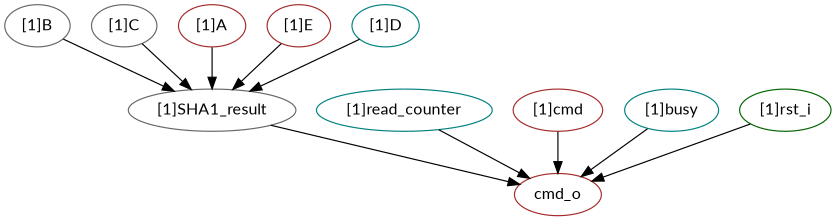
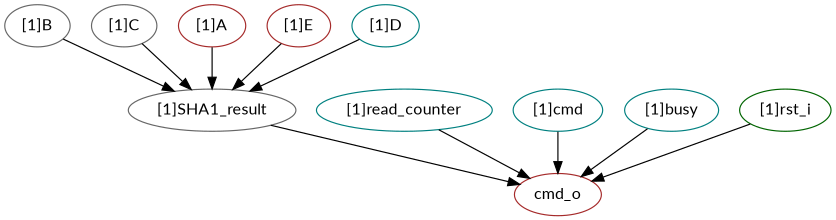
  strict digraph {
    fontname=Lato
    node [color=brown complexity=16 fontname=Lato]
    edge [fontname=Lato]
    n1 [complexity=0 importance=0.0336090349908 label=cmd_o rank=0.0]
    "[1]B" [color=gray40 importance=0.229895905629 rank=0.0143684941018]
    "[1]SHA1_result" [color=gray40 complexity=10 importance=0.190403629081 rank=0.0190403629081]
    "[1]read_counter" [color=teal complexity=1 importance=0.215675118141 rank=0.215675118141]
    "[1]C" [color=gray40 importance=0.217036765833 rank=0.0135647978646]
-   "[1]cmd" [complexity=1 importance=0.258789507753 rank=0.258789507753]
+   "[1]cmd" [color=teal complexity=1 importance=0.258789507753 rank=0.258789507753]
    "[1]A" [importance=0.23445275785 rank=0.0146532973656]
    "[1]E" [importance=0.223810851291 rank=0.0139881782057]
    "[1]D" [color=teal importance=0.220158933325 rank=0.0137599333328]
    "[1]busy" [color=teal complexity=1 importance=0.247191196717 rank=0.247191196717]
    "[1]rst_i" [color=darkgreen complexity=1 importance=0.27998893688 rank=0.27998893688]
    "[1]B" -> "[1]SHA1_result"
    "[1]SHA1_result" -> n1
    "[1]read_counter" -> n1
    "[1]C" -> "[1]SHA1_result"
    "[1]cmd" -> n1
    "[1]A" -> "[1]SHA1_result"
    "[1]E" -> "[1]SHA1_result"
    "[1]D" -> "[1]SHA1_result"
    "[1]busy" -> n1
    "[1]rst_i" -> n1
  }
